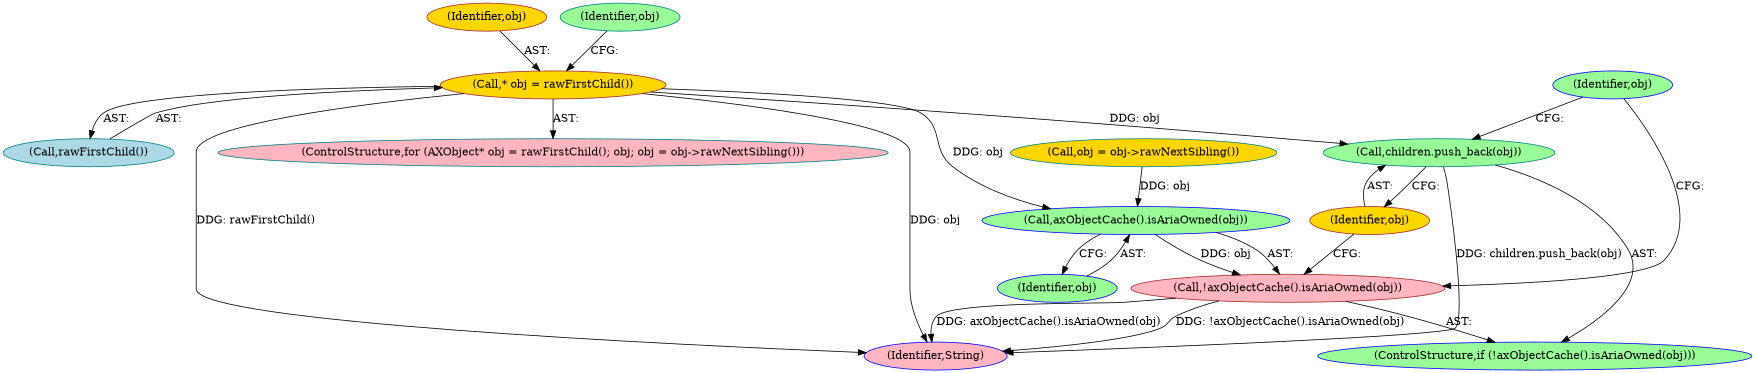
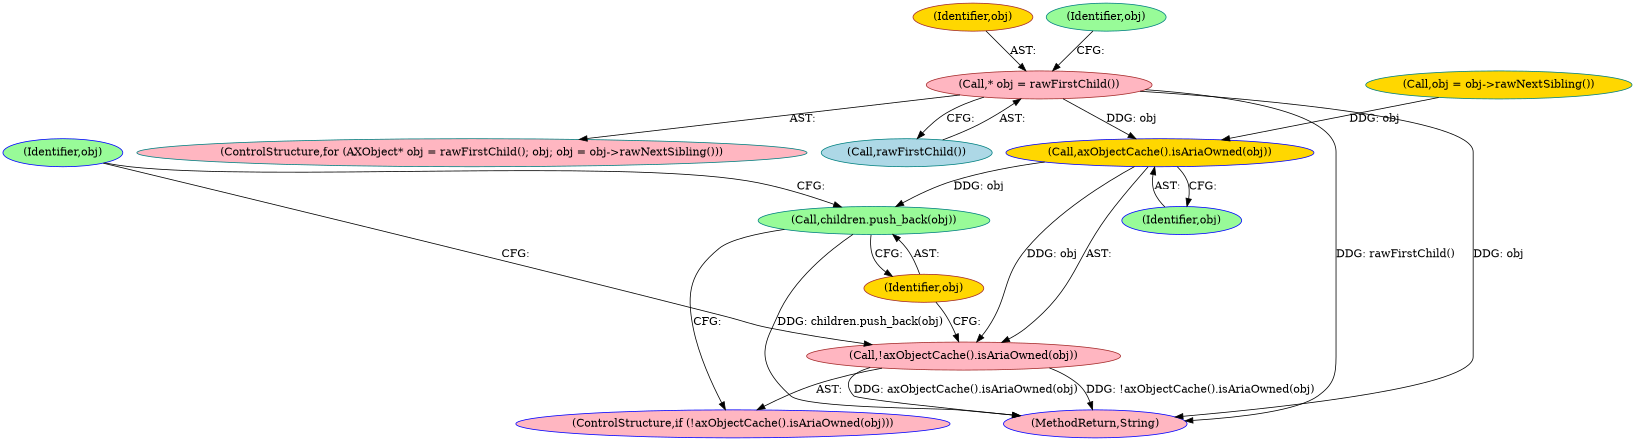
  digraph {
    node [color=blue fillcolor=gold style=filled]
-   n1 [color=brown label="(Call,* obj = rawFirstChild())"]
-   n2 [fillcolor=palegreen label="(Call,axObjectCache().isAriaOwned(obj))"]
+   n1 [color=brown fillcolor=lightpink label="(Call,* obj = rawFirstChild())"]
+   n2 [label="(Call,axObjectCache().isAriaOwned(obj))"]
    n3 [color=teal fillcolor=lightpink label="(ControlStructure,for (AXObject* obj = rawFirstChild(); obj; obj = obj->rawNextSibling()))"]
    n4 [color=teal fillcolor=lightblue label="(Call,rawFirstChild())"]
-   n5 [fillcolor=lightpink label="(Identifier,String)"]
+   n5 [fillcolor=lightpink label="(MethodReturn,String)"]
    n6 [color=brown fillcolor=lightpink label="(Call,!axObjectCache().isAriaOwned(obj))"]
    n7 [color=teal fillcolor=palegreen label="(Call,children.push_back(obj))"]
    n8 [fillcolor=palegreen label="(Identifier,obj)"]
-   n9 [fillcolor=palegreen label="(ControlStructure,if (!axObjectCache().isAriaOwned(obj)))"]
+   n9 [fillcolor=lightpink label="(ControlStructure,if (!axObjectCache().isAriaOwned(obj)))"]
    n10 [color=brown label="(Identifier,obj)"]
    n11 [color=brown label="(Identifier,obj)"]
    n12 [color=teal fillcolor=palegreen label="(Identifier,obj)"]
    n13 [color=teal label="(Call,obj = obj->rawNextSibling())"]
    n14 [fillcolor=palegreen label="(Identifier,obj)"]
    n1 -> n2 [label="DDG: obj"]
    n1 -> n3 [label="AST: "]
-   n1 -> n4 [label="AST: "]
+   n1 -> n4 [label="CFG: "]
    n1 -> n5 [label="DDG: rawFirstChild()"]
    n1 -> n5 [label="DDG: obj"]
    n2 -> n6 [label="AST: "]
    n2 -> n6 [label="DDG: obj"]
-   n1 -> n7 [label="DDG: obj"]
+   n2 -> n7 [label="DDG: obj"]
    n2 -> n8 [label="CFG: "]
    n4 -> n1 [label="AST: "]
    n6 -> n5 [label="DDG: axObjectCache().isAriaOwned(obj)"]
    n6 -> n5 [label="DDG: !axObjectCache().isAriaOwned(obj)"]
    n6 -> n9 [label="AST: "]
    n7 -> n5 [label="DDG: children.push_back(obj)"]
-   n7 -> n9 [label="AST: "]
+   n7 -> n9 [label="CFG: "]
    n7 -> n10 [label="CFG: "]
    n8 -> n2 [label="AST: "]
    n10 -> n6 [label="CFG: "]
    n10 -> n7 [label="AST: "]
    n11 -> n1 [label="AST: "]
    n12 -> n1 [label="CFG: "]
    n13 -> n2 [label="DDG: obj"]
    n14 -> n6 [label="CFG: "]
    n14 -> n7 [label="CFG: "]
  }
